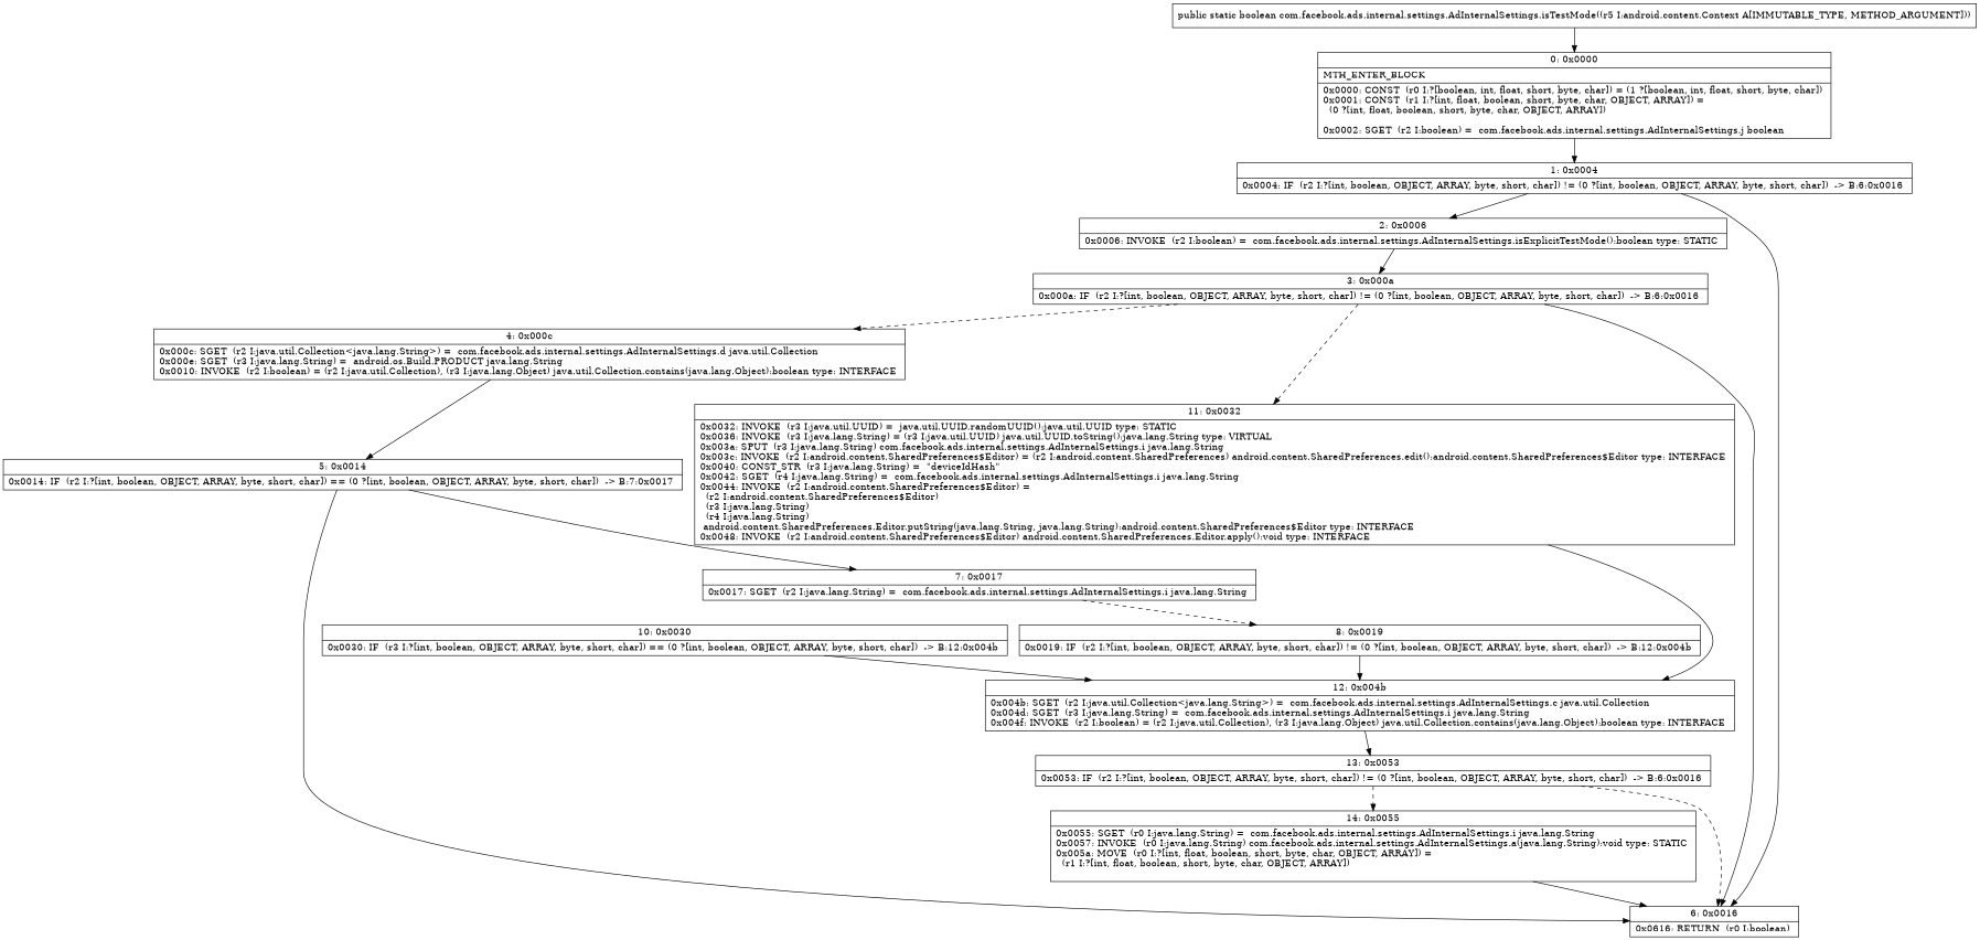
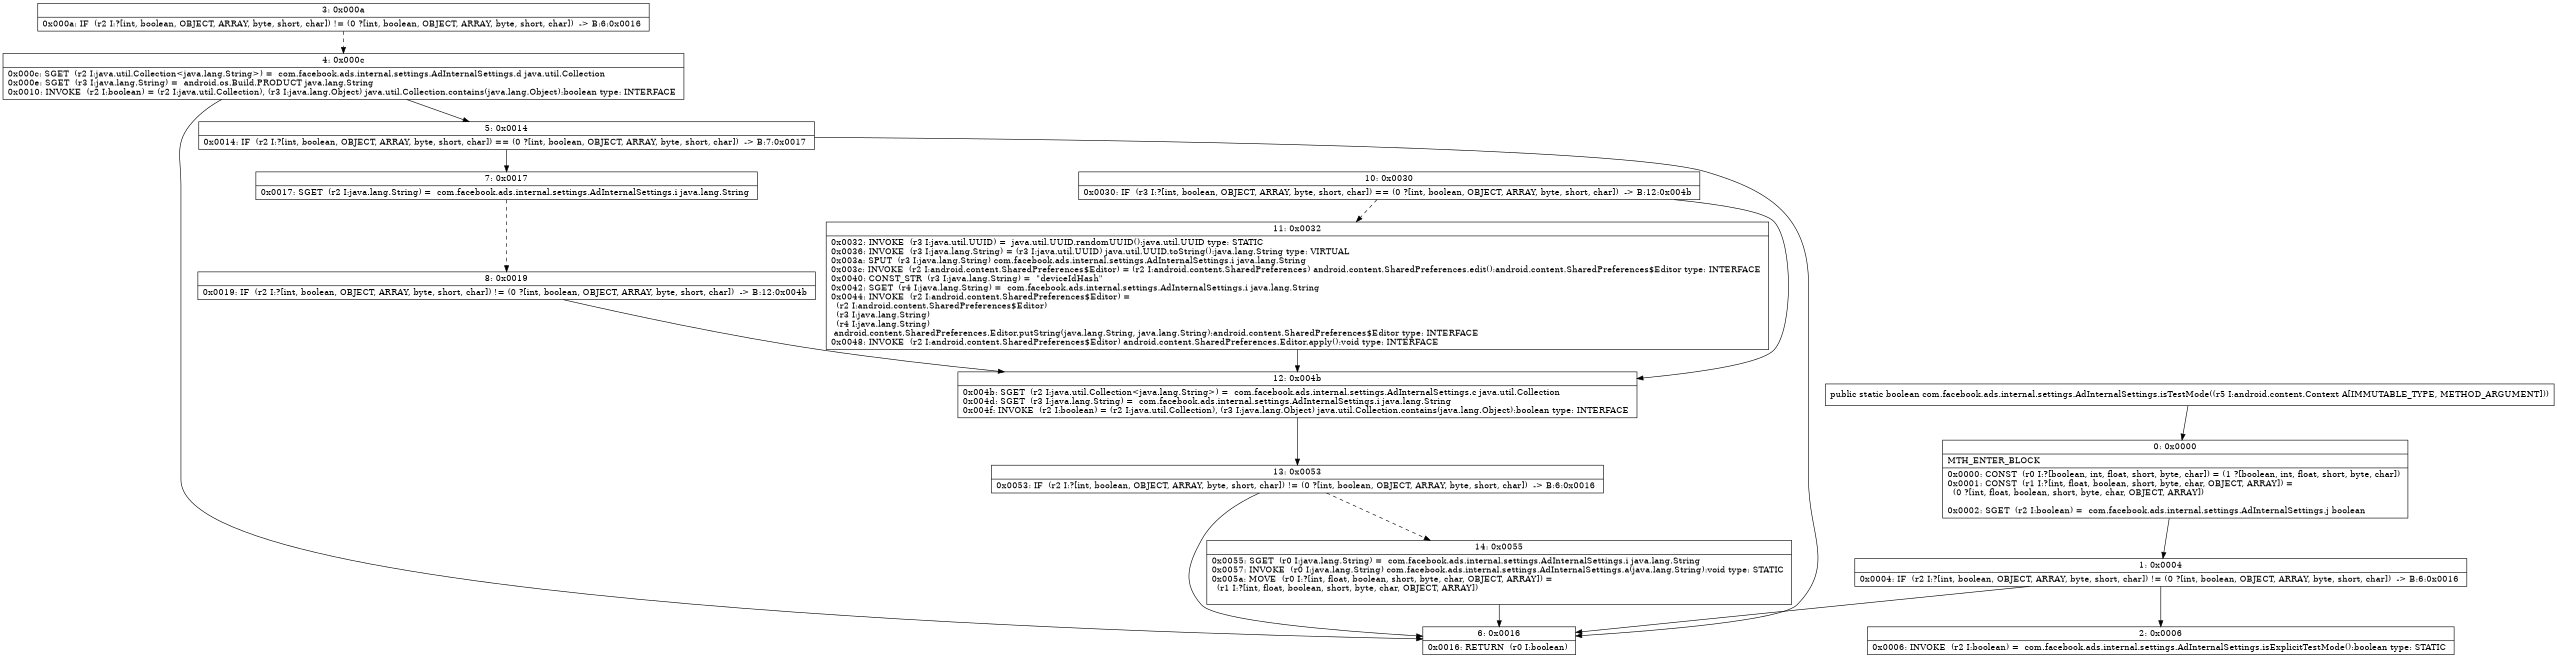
  digraph {
    node [shape=record]
    n1 [label="{0\:\ 0x0000|MTH_ENTER_BLOCK\l|0x0000: CONST  (r0 I:?[boolean, int, float, short, byte, char]) = (1 ?[boolean, int, float, short, byte, char]) \l0x0001: CONST  (r1 I:?[int, float, boolean, short, byte, char, OBJECT, ARRAY]) = \l  (0 ?[int, float, boolean, short, byte, char, OBJECT, ARRAY])\l \l0x0002: SGET  (r2 I:boolean) =  com.facebook.ads.internal.settings.AdInternalSettings.j boolean \l}"]
    n2 [label="{1\:\ 0x0004|0x0004: IF  (r2 I:?[int, boolean, OBJECT, ARRAY, byte, short, char]) != (0 ?[int, boolean, OBJECT, ARRAY, byte, short, char])  \-\> B:6:0x0016 \l}"]
    n3 [label="{2\:\ 0x0006|0x0006: INVOKE  (r2 I:boolean) =  com.facebook.ads.internal.settings.AdInternalSettings.isExplicitTestMode():boolean type: STATIC \l}"]
-   n4 [label="{6\:\ 0x0016|0x0616: RETURN  (r0 I:boolean) \l}"]
+   n4 [label="{6\:\ 0x0016|0x0016: RETURN  (r0 I:boolean) \l}"]
    n5 [label="{3\:\ 0x000a|0x000a: IF  (r2 I:?[int, boolean, OBJECT, ARRAY, byte, short, char]) != (0 ?[int, boolean, OBJECT, ARRAY, byte, short, char])  \-\> B:6:0x0016 \l}"]
    n6 [label="{4\:\ 0x000c|0x000c: SGET  (r2 I:java.util.Collection\<java.lang.String\>) =  com.facebook.ads.internal.settings.AdInternalSettings.d java.util.Collection \l0x000e: SGET  (r3 I:java.lang.String) =  android.os.Build.PRODUCT java.lang.String \l0x0010: INVOKE  (r2 I:boolean) = (r2 I:java.util.Collection), (r3 I:java.lang.Object) java.util.Collection.contains(java.lang.Object):boolean type: INTERFACE \l}"]
    n7 [label="{5\:\ 0x0014|0x0014: IF  (r2 I:?[int, boolean, OBJECT, ARRAY, byte, short, char]) == (0 ?[int, boolean, OBJECT, ARRAY, byte, short, char])  \-\> B:7:0x0017 \l}"]
    n8 [label="{7\:\ 0x0017|0x0017: SGET  (r2 I:java.lang.String) =  com.facebook.ads.internal.settings.AdInternalSettings.i java.lang.String \l}"]
    n9 [label="{8\:\ 0x0019|0x0019: IF  (r2 I:?[int, boolean, OBJECT, ARRAY, byte, short, char]) != (0 ?[int, boolean, OBJECT, ARRAY, byte, short, char])  \-\> B:12:0x004b \l}"]
    n10 [label="{12\:\ 0x004b|0x004b: SGET  (r2 I:java.util.Collection\<java.lang.String\>) =  com.facebook.ads.internal.settings.AdInternalSettings.c java.util.Collection \l0x004d: SGET  (r3 I:java.lang.String) =  com.facebook.ads.internal.settings.AdInternalSettings.i java.lang.String \l0x004f: INVOKE  (r2 I:boolean) = (r2 I:java.util.Collection), (r3 I:java.lang.Object) java.util.Collection.contains(java.lang.Object):boolean type: INTERFACE \l}"]
    n11 [label="{13\:\ 0x0053|0x0053: IF  (r2 I:?[int, boolean, OBJECT, ARRAY, byte, short, char]) != (0 ?[int, boolean, OBJECT, ARRAY, byte, short, char])  \-\> B:6:0x0016 \l}"]
    n12 [label="{10\:\ 0x0030|0x0030: IF  (r3 I:?[int, boolean, OBJECT, ARRAY, byte, short, char]) == (0 ?[int, boolean, OBJECT, ARRAY, byte, short, char])  \-\> B:12:0x004b \l}"]
    n13 [label="{11\:\ 0x0032|0x0032: INVOKE  (r3 I:java.util.UUID) =  java.util.UUID.randomUUID():java.util.UUID type: STATIC \l0x0036: INVOKE  (r3 I:java.lang.String) = (r3 I:java.util.UUID) java.util.UUID.toString():java.lang.String type: VIRTUAL \l0x003a: SPUT  (r3 I:java.lang.String) com.facebook.ads.internal.settings.AdInternalSettings.i java.lang.String \l0x003c: INVOKE  (r2 I:android.content.SharedPreferences$Editor) = (r2 I:android.content.SharedPreferences) android.content.SharedPreferences.edit():android.content.SharedPreferences$Editor type: INTERFACE \l0x0040: CONST_STR  (r3 I:java.lang.String) =  \"deviceIdHash\" \l0x0042: SGET  (r4 I:java.lang.String) =  com.facebook.ads.internal.settings.AdInternalSettings.i java.lang.String \l0x0044: INVOKE  (r2 I:android.content.SharedPreferences$Editor) = \l  (r2 I:android.content.SharedPreferences$Editor)\l  (r3 I:java.lang.String)\l  (r4 I:java.lang.String)\l android.content.SharedPreferences.Editor.putString(java.lang.String, java.lang.String):android.content.SharedPreferences$Editor type: INTERFACE \l0x0048: INVOKE  (r2 I:android.content.SharedPreferences$Editor) android.content.SharedPreferences.Editor.apply():void type: INTERFACE \l}"]
    n14 [label="{14\:\ 0x0055|0x0055: SGET  (r0 I:java.lang.String) =  com.facebook.ads.internal.settings.AdInternalSettings.i java.lang.String \l0x0057: INVOKE  (r0 I:java.lang.String) com.facebook.ads.internal.settings.AdInternalSettings.a(java.lang.String):void type: STATIC \l0x005a: MOVE  (r0 I:?[int, float, boolean, short, byte, char, OBJECT, ARRAY]) = \l  (r1 I:?[int, float, boolean, short, byte, char, OBJECT, ARRAY])\l \l}"]
    n15 [label="{public static boolean com.facebook.ads.internal.settings.AdInternalSettings.isTestMode((r5 I:android.content.Context A[IMMUTABLE_TYPE, METHOD_ARGUMENT])) }"]
    n1 -> n2
    n2 -> n3 [style=solid]
    n2 -> n4
-   n3 -> n5
-   n5 -> n4
+   n6 -> n4
    n5 -> n6 [style=dashed]
    n6 -> n7
    n7 -> n4 [style=solid]
    n7 -> n8
    n8 -> n9 [style=dashed]
    n9 -> n10
    n10 -> n11
-   n11 -> n4 [style=dashed]
+   n11 -> n4
    n11 -> n14 [style=dashed]
    n12 -> n10
-   n5 -> n13 [style=dashed]
+   n12 -> n13 [style=dashed]
    n13 -> n10
    n14 -> n4
    n15 -> n1
  }
